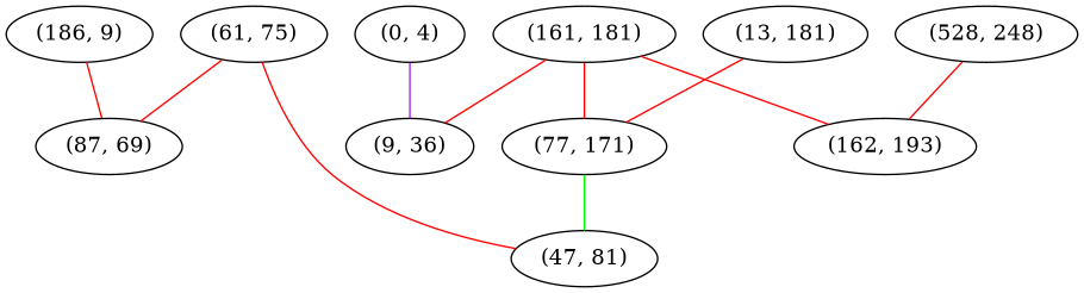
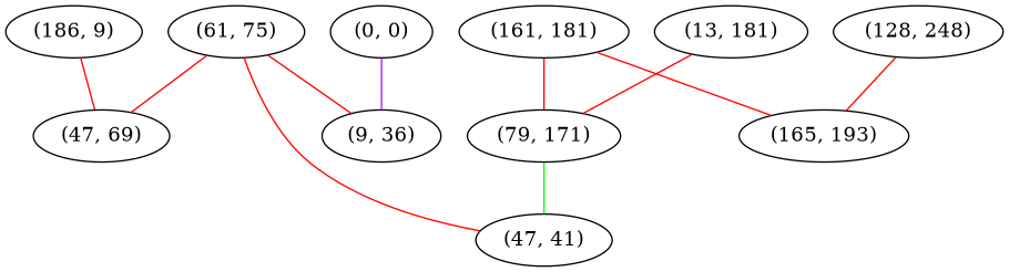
  graph {
    edge [color=red weight=1]
    "(161, 181)"
-   "(79, 171)" [label="(77, 171)"]
-   "(165, 193)" [label="(162, 193)"]
-   "(47, 81)"
+   "(79, 171)"
+   "(165, 193)"
+   "(47, 81)" [label="(47, 41)"]
    n5 [label="(13, 181)"]
    n6 [label="(9, 36)"]
-   "(0, 0)" [label="(0, 4)"]
-   "(128, 248)" [label="(528, 248)"]
+   "(0, 0)"
+   "(128, 248)"
    "(186, 9)"
-   "(47, 69)" [label="(87, 69)"]
+   "(47, 69)"
    n11 [label="(61, 75)"]
    "(161, 181)" -- "(79, 171)"
    "(161, 181)" -- "(165, 193)"
    "(79, 171)" -- "(47, 81)" [color=green weight=2]
    n5 -- "(79, 171)"
    "(0, 0)" -- n6 [color=purple weight=4]
    "(128, 248)" -- "(165, 193)"
    "(186, 9)" -- "(47, 69)"
    n11 -- "(47, 81)"
-   "(161, 181)" -- n6
+   n11 -- n6
    n11 -- "(47, 69)"
  }
